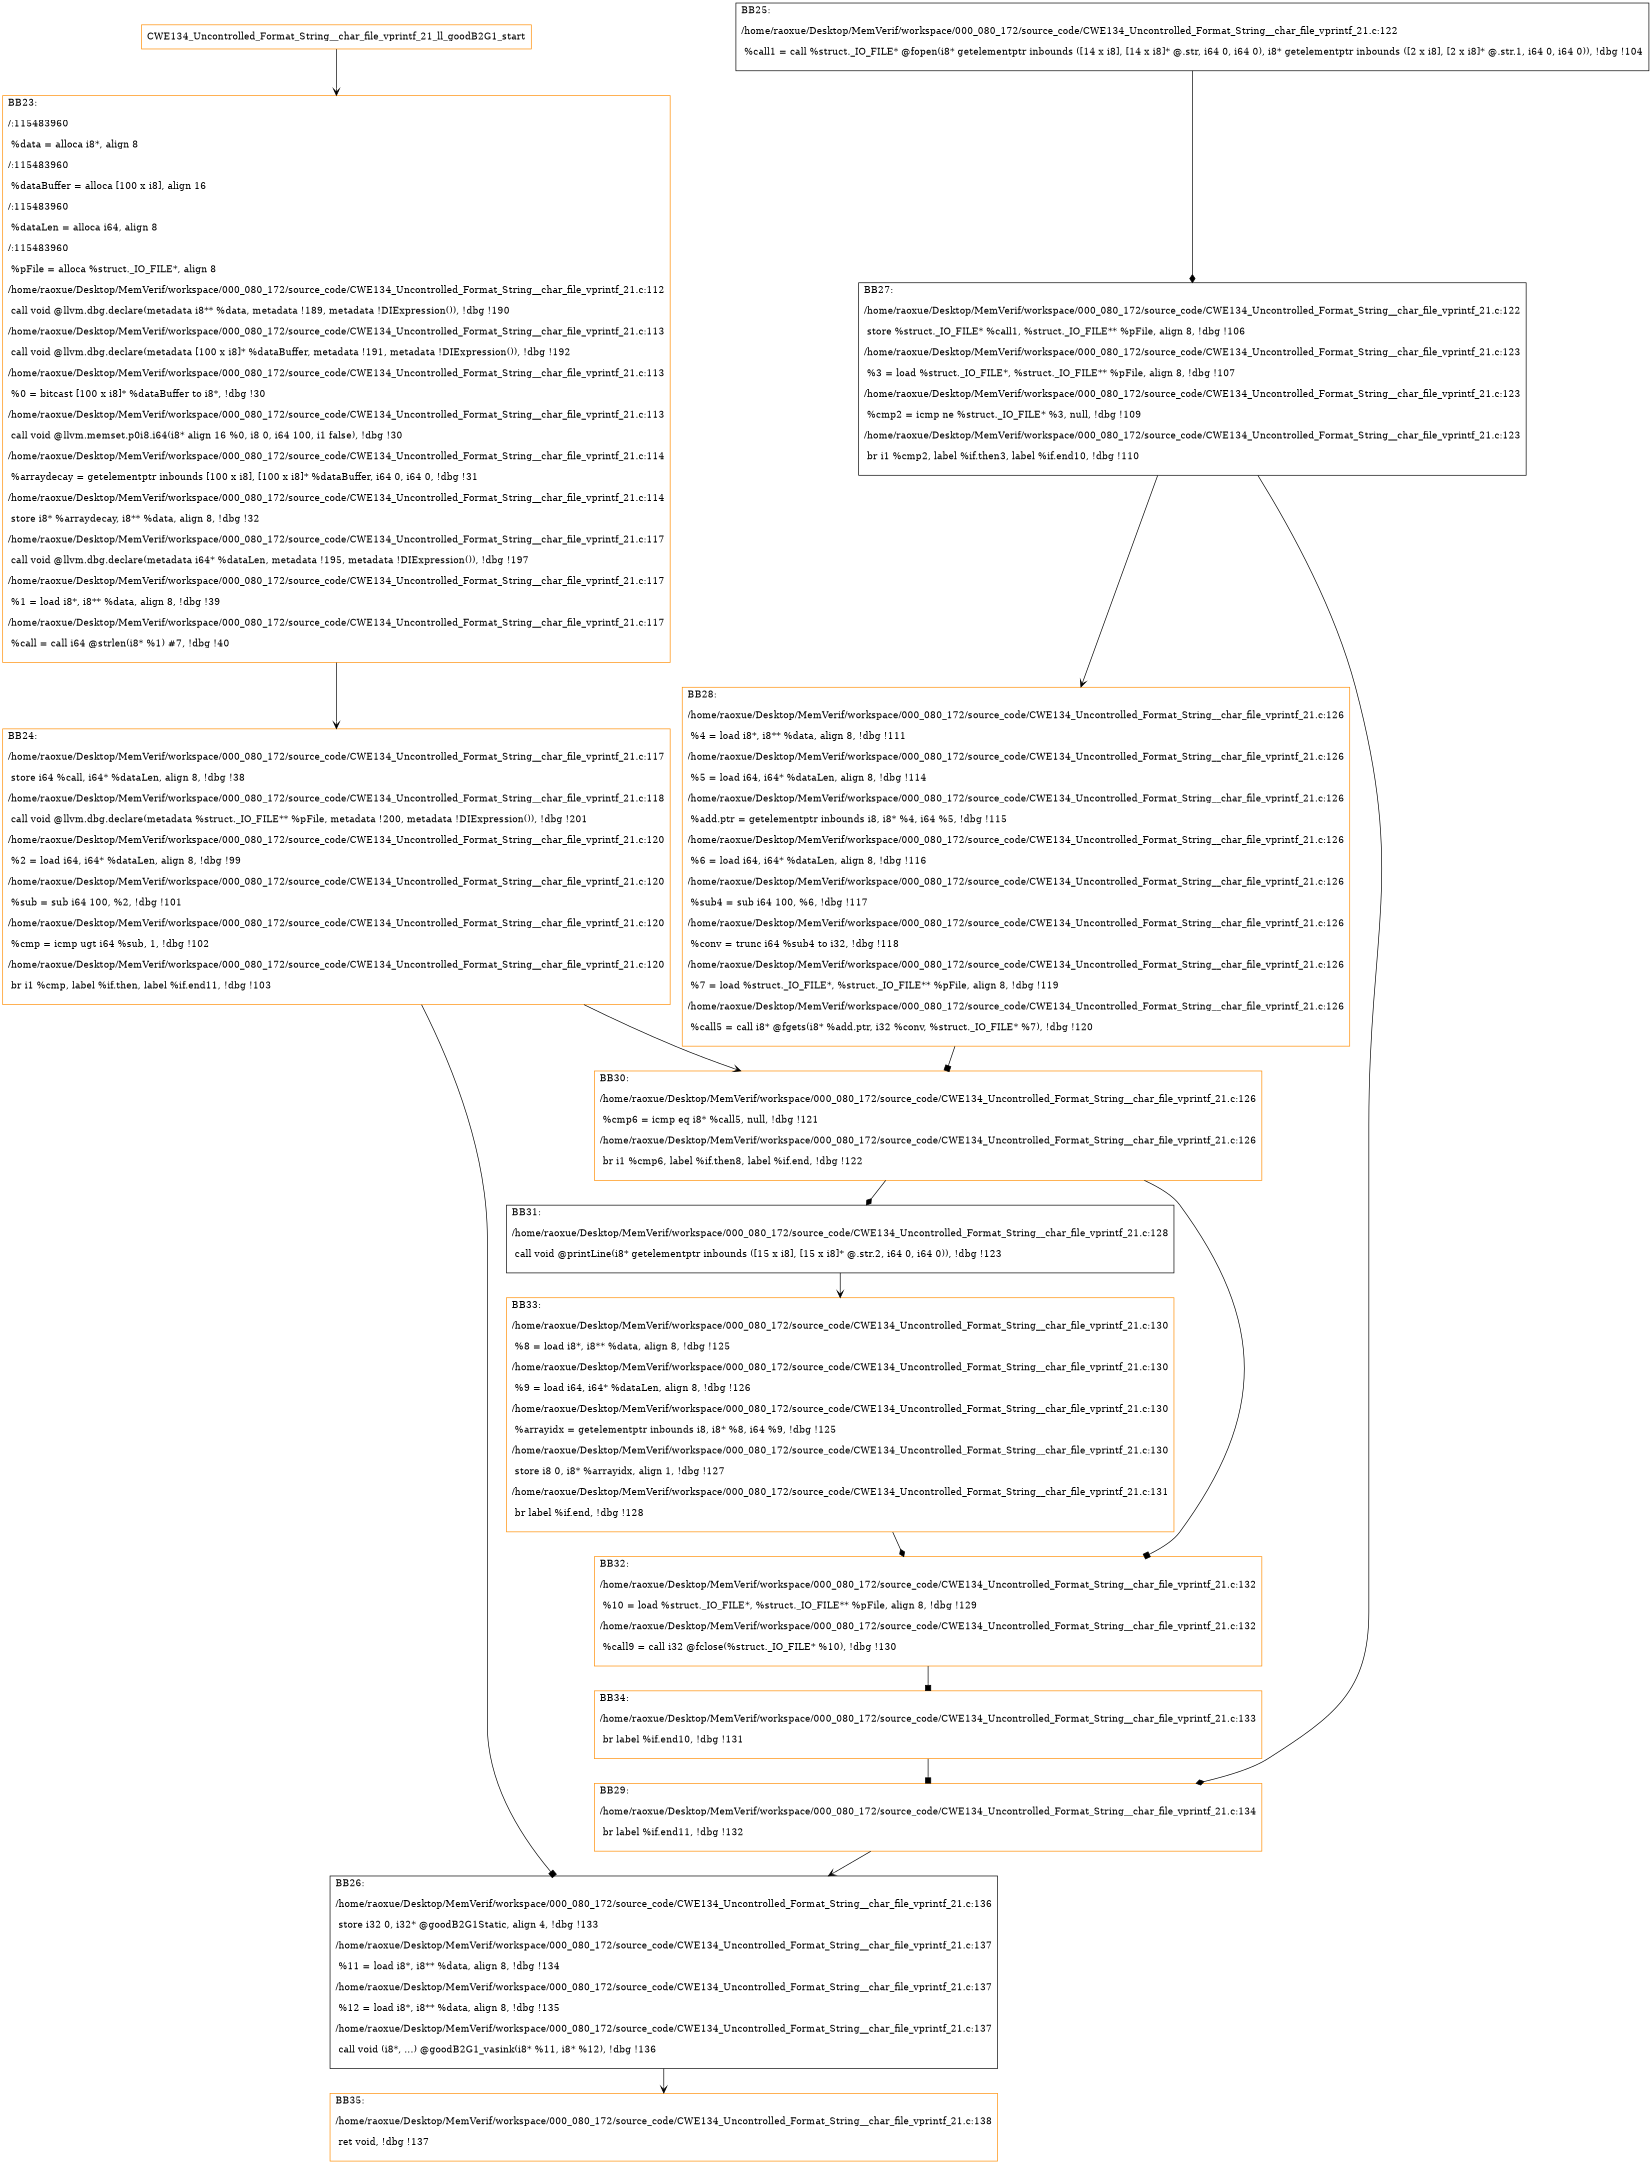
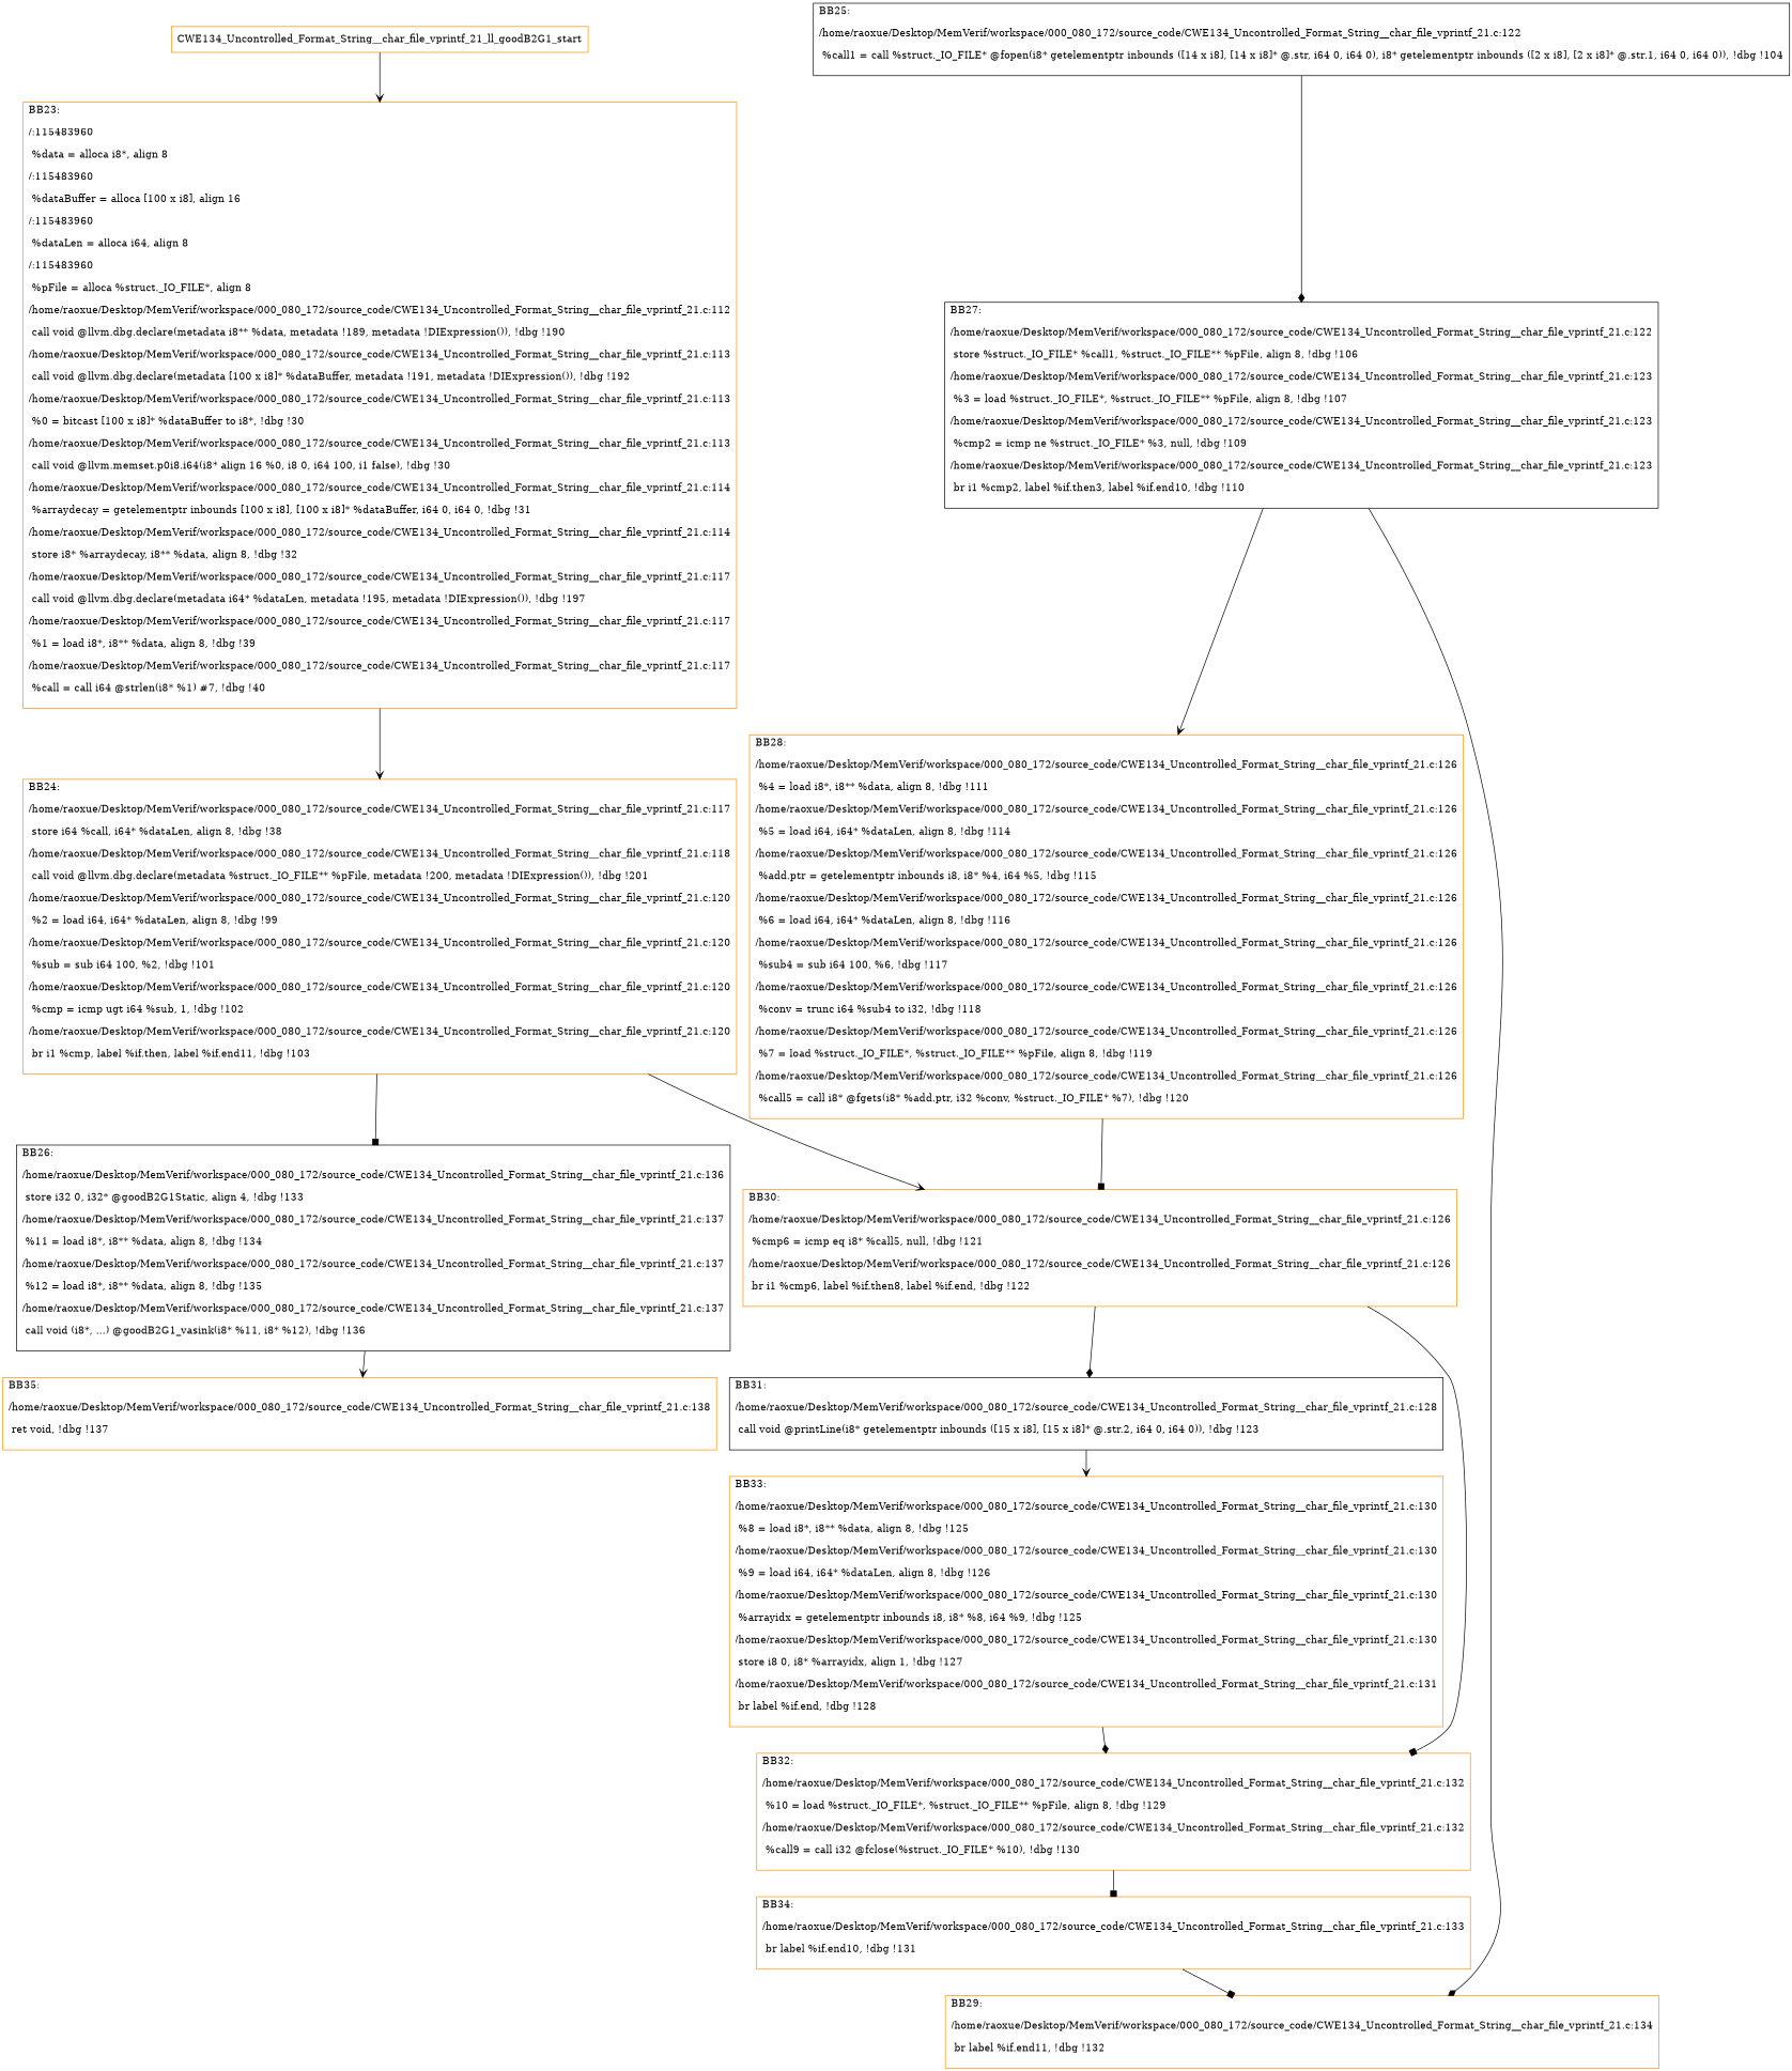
  digraph {
    node [color=darkorange shape=record]
    edge [arrowhead=vee]
    n1 [label="{CWE134_Uncontrolled_Format_String__char_file_vprintf_21_ll_goodB2G1_start}"]
    n2 [label="{BB23:\l\l/:115483960\l\n  %data = alloca i8*, align 8\l\n/:115483960\l\n  %dataBuffer = alloca [100 x i8], align 16\l\n/:115483960\l\n  %dataLen = alloca i64, align 8\l\n/:115483960\l\n  %pFile = alloca %struct._IO_FILE*, align 8\l\n/home/raoxue/Desktop/MemVerif/workspace/000_080_172/source_code/CWE134_Uncontrolled_Format_String__char_file_vprintf_21.c:112\l\n  call void @llvm.dbg.declare(metadata i8** %data, metadata !189, metadata !DIExpression()), !dbg !190\l\n/home/raoxue/Desktop/MemVerif/workspace/000_080_172/source_code/CWE134_Uncontrolled_Format_String__char_file_vprintf_21.c:113\l\n  call void @llvm.dbg.declare(metadata [100 x i8]* %dataBuffer, metadata !191, metadata !DIExpression()), !dbg !192\l\n/home/raoxue/Desktop/MemVerif/workspace/000_080_172/source_code/CWE134_Uncontrolled_Format_String__char_file_vprintf_21.c:113\l\n  %0 = bitcast [100 x i8]* %dataBuffer to i8*, !dbg !30\l\n/home/raoxue/Desktop/MemVerif/workspace/000_080_172/source_code/CWE134_Uncontrolled_Format_String__char_file_vprintf_21.c:113\l\n  call void @llvm.memset.p0i8.i64(i8* align 16 %0, i8 0, i64 100, i1 false), !dbg !30\l\n/home/raoxue/Desktop/MemVerif/workspace/000_080_172/source_code/CWE134_Uncontrolled_Format_String__char_file_vprintf_21.c:114\l\n  %arraydecay = getelementptr inbounds [100 x i8], [100 x i8]* %dataBuffer, i64 0, i64 0, !dbg !31\l\n/home/raoxue/Desktop/MemVerif/workspace/000_080_172/source_code/CWE134_Uncontrolled_Format_String__char_file_vprintf_21.c:114\l\n  store i8* %arraydecay, i8** %data, align 8, !dbg !32\l\n/home/raoxue/Desktop/MemVerif/workspace/000_080_172/source_code/CWE134_Uncontrolled_Format_String__char_file_vprintf_21.c:117\l\n  call void @llvm.dbg.declare(metadata i64* %dataLen, metadata !195, metadata !DIExpression()), !dbg !197\l\n/home/raoxue/Desktop/MemVerif/workspace/000_080_172/source_code/CWE134_Uncontrolled_Format_String__char_file_vprintf_21.c:117\l\n  %1 = load i8*, i8** %data, align 8, !dbg !39\l\n/home/raoxue/Desktop/MemVerif/workspace/000_080_172/source_code/CWE134_Uncontrolled_Format_String__char_file_vprintf_21.c:117\l\n  %call = call i64 @strlen(i8* %1) #7, !dbg !40\l\n}"]
    n3 [label="{BB24:\l\l/home/raoxue/Desktop/MemVerif/workspace/000_080_172/source_code/CWE134_Uncontrolled_Format_String__char_file_vprintf_21.c:117\l\n  store i64 %call, i64* %dataLen, align 8, !dbg !38\l\n/home/raoxue/Desktop/MemVerif/workspace/000_080_172/source_code/CWE134_Uncontrolled_Format_String__char_file_vprintf_21.c:118\l\n  call void @llvm.dbg.declare(metadata %struct._IO_FILE** %pFile, metadata !200, metadata !DIExpression()), !dbg !201\l\n/home/raoxue/Desktop/MemVerif/workspace/000_080_172/source_code/CWE134_Uncontrolled_Format_String__char_file_vprintf_21.c:120\l\n  %2 = load i64, i64* %dataLen, align 8, !dbg !99\l\n/home/raoxue/Desktop/MemVerif/workspace/000_080_172/source_code/CWE134_Uncontrolled_Format_String__char_file_vprintf_21.c:120\l\n  %sub = sub i64 100, %2, !dbg !101\l\n/home/raoxue/Desktop/MemVerif/workspace/000_080_172/source_code/CWE134_Uncontrolled_Format_String__char_file_vprintf_21.c:120\l\n  %cmp = icmp ugt i64 %sub, 1, !dbg !102\l\n/home/raoxue/Desktop/MemVerif/workspace/000_080_172/source_code/CWE134_Uncontrolled_Format_String__char_file_vprintf_21.c:120\l\n  br i1 %cmp, label %if.then, label %if.end11, !dbg !103\l\n}"]
    n4 [color=black label="{BB26:\l\l/home/raoxue/Desktop/MemVerif/workspace/000_080_172/source_code/CWE134_Uncontrolled_Format_String__char_file_vprintf_21.c:136\l\n  store i32 0, i32* @goodB2G1Static, align 4, !dbg !133\l\n/home/raoxue/Desktop/MemVerif/workspace/000_080_172/source_code/CWE134_Uncontrolled_Format_String__char_file_vprintf_21.c:137\l\n  %11 = load i8*, i8** %data, align 8, !dbg !134\l\n/home/raoxue/Desktop/MemVerif/workspace/000_080_172/source_code/CWE134_Uncontrolled_Format_String__char_file_vprintf_21.c:137\l\n  %12 = load i8*, i8** %data, align 8, !dbg !135\l\n/home/raoxue/Desktop/MemVerif/workspace/000_080_172/source_code/CWE134_Uncontrolled_Format_String__char_file_vprintf_21.c:137\l\n  call void (i8*, ...) @goodB2G1_vasink(i8* %11, i8* %12), !dbg !136\l\n}"]
    n5 [label="{BB30:\l\l/home/raoxue/Desktop/MemVerif/workspace/000_080_172/source_code/CWE134_Uncontrolled_Format_String__char_file_vprintf_21.c:126\l\n  %cmp6 = icmp eq i8* %call5, null, !dbg !121\l\n/home/raoxue/Desktop/MemVerif/workspace/000_080_172/source_code/CWE134_Uncontrolled_Format_String__char_file_vprintf_21.c:126\l\n  br i1 %cmp6, label %if.then8, label %if.end, !dbg !122\l\n}"]
    n6 [color=black label="{BB25:\l\l/home/raoxue/Desktop/MemVerif/workspace/000_080_172/source_code/CWE134_Uncontrolled_Format_String__char_file_vprintf_21.c:122\l\n  %call1 = call %struct._IO_FILE* @fopen(i8* getelementptr inbounds ([14 x i8], [14 x i8]* @.str, i64 0, i64 0), i8* getelementptr inbounds ([2 x i8], [2 x i8]* @.str.1, i64 0, i64 0)), !dbg !104\l\n}"]
    n7 [color=black label="{BB27:\l\l/home/raoxue/Desktop/MemVerif/workspace/000_080_172/source_code/CWE134_Uncontrolled_Format_String__char_file_vprintf_21.c:122\l\n  store %struct._IO_FILE* %call1, %struct._IO_FILE** %pFile, align 8, !dbg !106\l\n/home/raoxue/Desktop/MemVerif/workspace/000_080_172/source_code/CWE134_Uncontrolled_Format_String__char_file_vprintf_21.c:123\l\n  %3 = load %struct._IO_FILE*, %struct._IO_FILE** %pFile, align 8, !dbg !107\l\n/home/raoxue/Desktop/MemVerif/workspace/000_080_172/source_code/CWE134_Uncontrolled_Format_String__char_file_vprintf_21.c:123\l\n  %cmp2 = icmp ne %struct._IO_FILE* %3, null, !dbg !109\l\n/home/raoxue/Desktop/MemVerif/workspace/000_080_172/source_code/CWE134_Uncontrolled_Format_String__char_file_vprintf_21.c:123\l\n  br i1 %cmp2, label %if.then3, label %if.end10, !dbg !110\l\n}"]
    n8 [label="{BB35:\l\l/home/raoxue/Desktop/MemVerif/workspace/000_080_172/source_code/CWE134_Uncontrolled_Format_String__char_file_vprintf_21.c:138\l\n  ret void, !dbg !137\l\n}"]
    n9 [label="{BB28:\l\l/home/raoxue/Desktop/MemVerif/workspace/000_080_172/source_code/CWE134_Uncontrolled_Format_String__char_file_vprintf_21.c:126\l\n  %4 = load i8*, i8** %data, align 8, !dbg !111\l\n/home/raoxue/Desktop/MemVerif/workspace/000_080_172/source_code/CWE134_Uncontrolled_Format_String__char_file_vprintf_21.c:126\l\n  %5 = load i64, i64* %dataLen, align 8, !dbg !114\l\n/home/raoxue/Desktop/MemVerif/workspace/000_080_172/source_code/CWE134_Uncontrolled_Format_String__char_file_vprintf_21.c:126\l\n  %add.ptr = getelementptr inbounds i8, i8* %4, i64 %5, !dbg !115\l\n/home/raoxue/Desktop/MemVerif/workspace/000_080_172/source_code/CWE134_Uncontrolled_Format_String__char_file_vprintf_21.c:126\l\n  %6 = load i64, i64* %dataLen, align 8, !dbg !116\l\n/home/raoxue/Desktop/MemVerif/workspace/000_080_172/source_code/CWE134_Uncontrolled_Format_String__char_file_vprintf_21.c:126\l\n  %sub4 = sub i64 100, %6, !dbg !117\l\n/home/raoxue/Desktop/MemVerif/workspace/000_080_172/source_code/CWE134_Uncontrolled_Format_String__char_file_vprintf_21.c:126\l\n  %conv = trunc i64 %sub4 to i32, !dbg !118\l\n/home/raoxue/Desktop/MemVerif/workspace/000_080_172/source_code/CWE134_Uncontrolled_Format_String__char_file_vprintf_21.c:126\l\n  %7 = load %struct._IO_FILE*, %struct._IO_FILE** %pFile, align 8, !dbg !119\l\n/home/raoxue/Desktop/MemVerif/workspace/000_080_172/source_code/CWE134_Uncontrolled_Format_String__char_file_vprintf_21.c:126\l\n  %call5 = call i8* @fgets(i8* %add.ptr, i32 %conv, %struct._IO_FILE* %7), !dbg !120\l\n}"]
    n10 [label="{BB29:\l\l/home/raoxue/Desktop/MemVerif/workspace/000_080_172/source_code/CWE134_Uncontrolled_Format_String__char_file_vprintf_21.c:134\l\n  br label %if.end11, !dbg !132\l\n}"]
    n11 [color=black label="{BB31:\l\l/home/raoxue/Desktop/MemVerif/workspace/000_080_172/source_code/CWE134_Uncontrolled_Format_String__char_file_vprintf_21.c:128\l\n  call void @printLine(i8* getelementptr inbounds ([15 x i8], [15 x i8]* @.str.2, i64 0, i64 0)), !dbg !123\l\n}"]
    n12 [label="{BB32:\l\l/home/raoxue/Desktop/MemVerif/workspace/000_080_172/source_code/CWE134_Uncontrolled_Format_String__char_file_vprintf_21.c:132\l\n  %10 = load %struct._IO_FILE*, %struct._IO_FILE** %pFile, align 8, !dbg !129\l\n/home/raoxue/Desktop/MemVerif/workspace/000_080_172/source_code/CWE134_Uncontrolled_Format_String__char_file_vprintf_21.c:132\l\n  %call9 = call i32 @fclose(%struct._IO_FILE* %10), !dbg !130\l\n}"]
    n13 [label="{BB33:\l\l/home/raoxue/Desktop/MemVerif/workspace/000_080_172/source_code/CWE134_Uncontrolled_Format_String__char_file_vprintf_21.c:130\l\n  %8 = load i8*, i8** %data, align 8, !dbg !125\l\n/home/raoxue/Desktop/MemVerif/workspace/000_080_172/source_code/CWE134_Uncontrolled_Format_String__char_file_vprintf_21.c:130\l\n  %9 = load i64, i64* %dataLen, align 8, !dbg !126\l\n/home/raoxue/Desktop/MemVerif/workspace/000_080_172/source_code/CWE134_Uncontrolled_Format_String__char_file_vprintf_21.c:130\l\n  %arrayidx = getelementptr inbounds i8, i8* %8, i64 %9, !dbg !125\l\n/home/raoxue/Desktop/MemVerif/workspace/000_080_172/source_code/CWE134_Uncontrolled_Format_String__char_file_vprintf_21.c:130\l\n  store i8 0, i8* %arrayidx, align 1, !dbg !127\l\n/home/raoxue/Desktop/MemVerif/workspace/000_080_172/source_code/CWE134_Uncontrolled_Format_String__char_file_vprintf_21.c:131\l\n  br label %if.end, !dbg !128\l\n}"]
    n14 [label="{BB34:\l\l/home/raoxue/Desktop/MemVerif/workspace/000_080_172/source_code/CWE134_Uncontrolled_Format_String__char_file_vprintf_21.c:133\l\n  br label %if.end10, !dbg !131\l\n}"]
    n1 -> n2
    n2 -> n3
    n3 -> n4 [arrowhead=box]
    n3 -> n5
    n4 -> n8
    n5 -> n11 [arrowhead=diamond]
    n5 -> n12 [arrowhead=box]
    n6 -> n7 [arrowhead=diamond]
    n7 -> n9
    n7 -> n10 [arrowhead=diamond]
    n9 -> n5 [arrowhead=box]
-   n10 -> n4
    n11 -> n13
    n12 -> n14 [arrowhead=box]
    n13 -> n12 [arrowhead=diamond]
    n14 -> n10 [arrowhead=box]
  }
